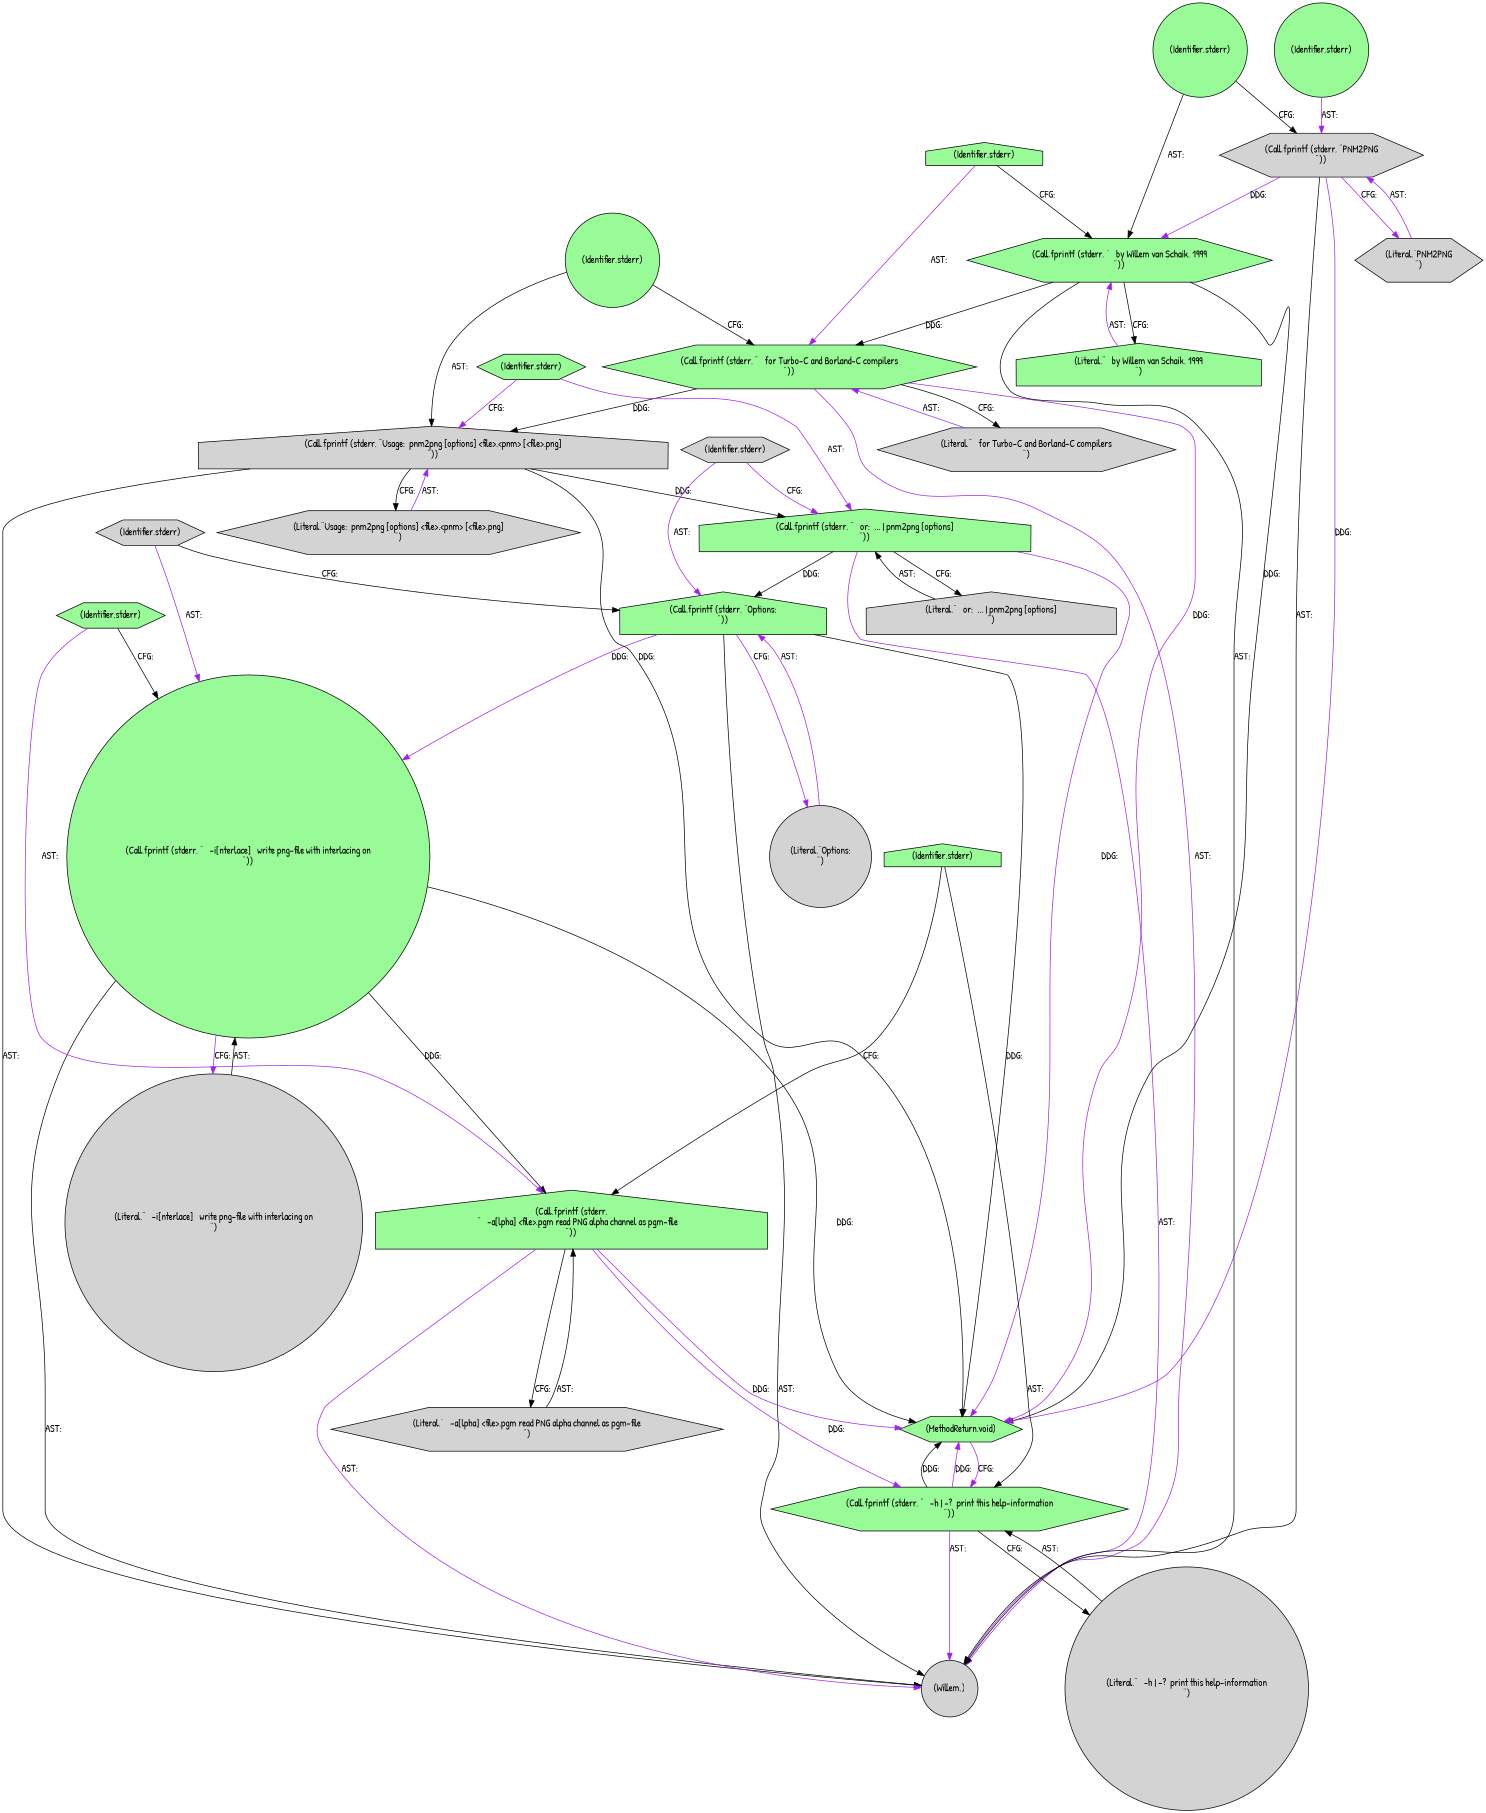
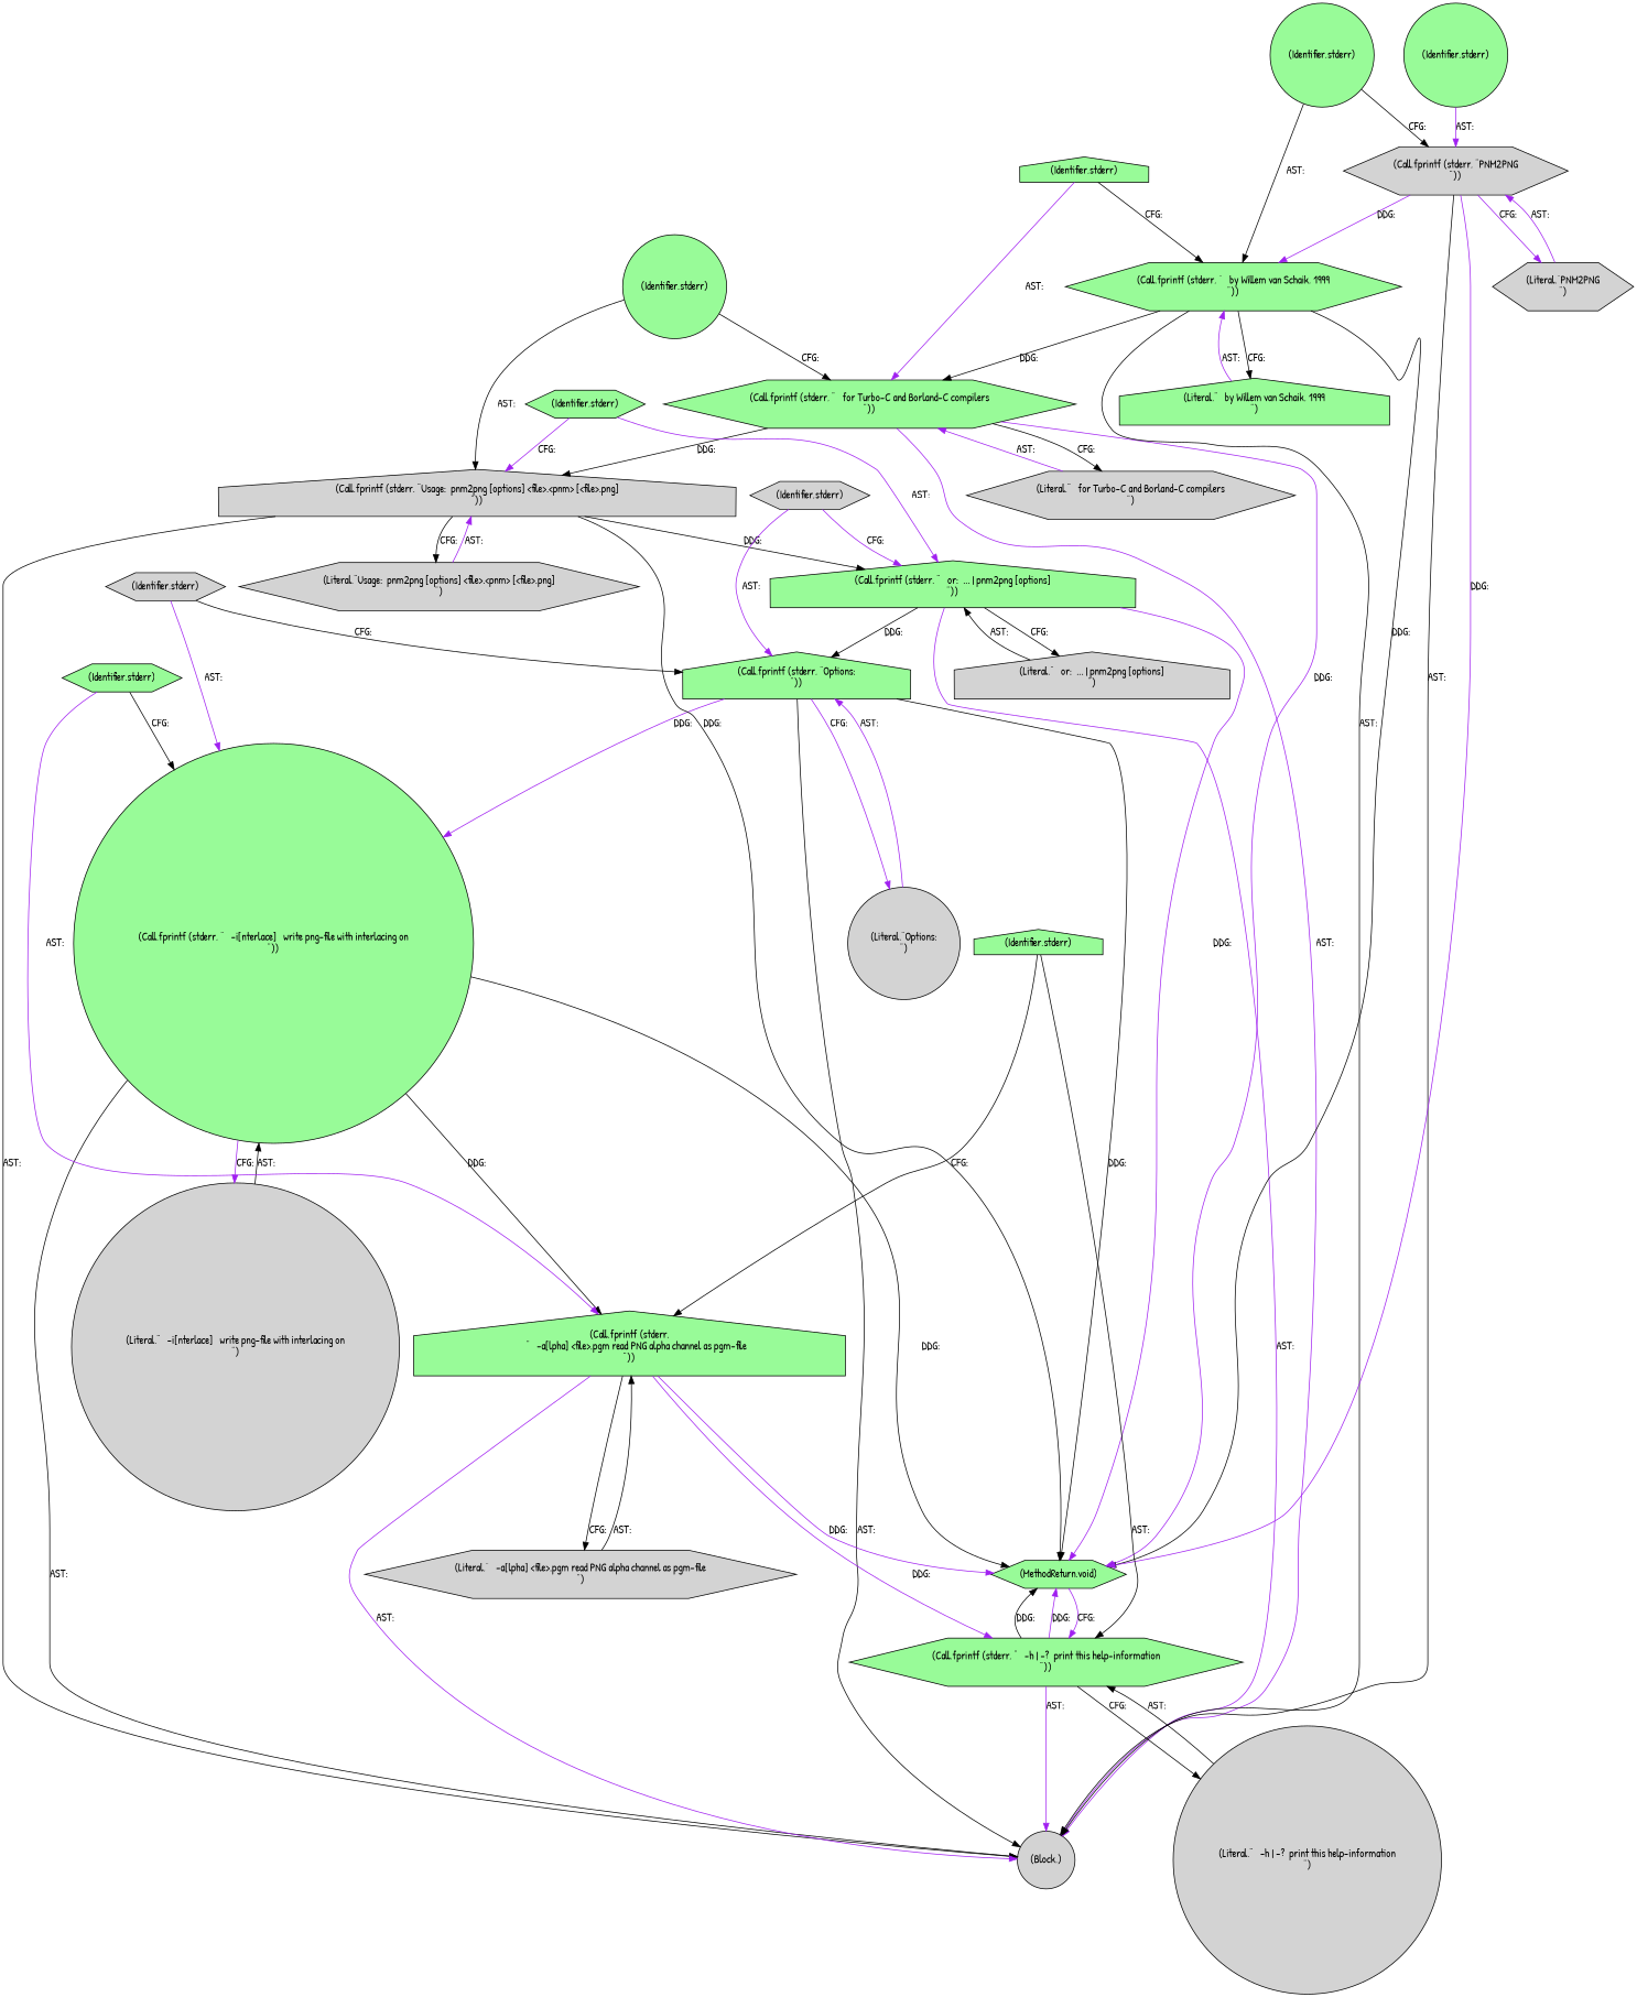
  digraph {
    fontname="Patrick Hand"
    node [style=filled fillcolor=palegreen shape=hexagon fontname="Patrick Hand"]
    edge [color=black fontname="Patrick Hand"]
    n1 [label="(Call,fprintf (stderr, \"   or:  ... | pnm2png [options]\n\"))" shape=house]
    n2 [label="(Call,fprintf (stderr, \"Options:\n\"))" shape=house]
-   n3 [label="(Willem,)" fillcolor=lightgrey shape=circle]
+   n3 [label="(Block,)" fillcolor=lightgrey shape=circle]
    n4 [label="(Literal,\"   or:  ... | pnm2png [options]\n\")" fillcolor=lightgrey shape=house]
    n5 [label="(MethodReturn,void)"]
    n6 [label="(Call,fprintf (stderr, \"Usage:  pnm2png [options] <file>.<pnm> [<file>.png]\n\"))" fillcolor=lightgrey shape=house]
    n7 [label="(Literal,\"Usage:  pnm2png [options] <file>.<pnm> [<file>.png]\n\")" fillcolor=lightgrey]
    n8 [label="(Call,fprintf (stderr, \"   for Turbo-C and Borland-C compilers\n\"))"]
    n9 [label="(Literal,\"   for Turbo-C and Borland-C compilers\n\")" fillcolor=lightgrey]
    n10 [label="(Call,fprintf (stderr, \"   by Willem van Schaik, 1999\n\"))"]
    n11 [label="(Literal,\"   by Willem van Schaik, 1999\n\")" shape=house]
    n12 [label="(Call,fprintf (stderr, \"PNM2PNG\n\"))" fillcolor=lightgrey]
    n13 [label="(Literal,\"PNM2PNG\n\")" fillcolor=lightgrey]
    n14 [label="(Call,fprintf (stderr, \"   -i[nterlace]   write png-file with interlacing on\n\"))" shape=circle]
    n15 [label="(Literal,\"Options:\n\")" fillcolor=lightgrey shape=circle]
    n16 [label="(Call,fprintf (stderr,\n      \"   -a[lpha] <file>.pgm read PNG alpha channel as pgm-file\n\"))" shape=house]
    n17 [label="(Literal,\"   -i[nterlace]   write png-file with interlacing on\n\")" fillcolor=lightgrey shape=circle]
    n18 [label="(Call,fprintf (stderr, \"   -h | -?  print this help-information\n\"))"]
    n19 [label="(Literal,\"   -a[lpha] <file>.pgm read PNG alpha channel as pgm-file\n\")" fillcolor=lightgrey]
    n20 [label="(Literal,\"   -h | -?  print this help-information\n\")" fillcolor=lightgrey shape=circle]
    n21 [label="(Identifier,stderr)" shape=circle]
    n22 [label="(Identifier,stderr)" shape=house]
    n23 [label="(Identifier,stderr)" shape=house]
    n24 [label="(Identifier,stderr)" fillcolor=lightgrey]
    n25 [label="(Identifier,stderr)"]
    n26 [label="(Identifier,stderr)" fillcolor=lightgrey]
    n27 [label="(Identifier,stderr)" shape=circle]
    n28 [label="(Identifier,stderr)" shape=circle]
    n29 [label="(Identifier,stderr)"]
    n1 -> n2 [label="DDG: "]
    n1 -> n3 [label="AST: " color=purple]
    n1 -> n4 [label="CFG: "]
    n1 -> n5 [label="DDG: " color=purple]
    n2 -> n3 [label="AST: "]
    n2 -> n5 [label="DDG: "]
    n2 -> n14 [label="DDG: " color=purple]
    n2 -> n15 [label="CFG: " color=purple]
    n4 -> n1 [label="AST: "]
    n5 -> n18 [label="CFG: " color=purple]
    n6 -> n1 [label="DDG: "]
    n6 -> n3 [label="AST: "]
    n6 -> n5 [label="DDG: "]
    n6 -> n7 [label="CFG: "]
    n7 -> n6 [label="AST: " color=purple]
    n8 -> n3 [label="AST: " color=purple]
    n8 -> n5 [label="DDG: " color=purple]
    n8 -> n6 [label="DDG: "]
    n8 -> n9 [label="CFG: "]
    n9 -> n8 [label="AST: " color=purple]
    n10 -> n3 [label="AST: "]
    n10 -> n5 [label="DDG: "]
    n10 -> n8 [label="DDG: "]
    n10 -> n11 [label="CFG: "]
    n11 -> n10 [label="AST: " color=purple]
    n12 -> n3 [label="AST: "]
    n12 -> n5 [label="DDG: " color=purple]
    n12 -> n10 [label="DDG: " color=purple]
    n12 -> n13 [label="CFG: " color=purple]
    n13 -> n12 [label="AST: " color=purple]
    n14 -> n3 [label="AST: "]
    n14 -> n5 [label="DDG: "]
    n14 -> n16 [label="DDG: "]
    n14 -> n17 [label="CFG: " color=purple]
    n15 -> n2 [label="AST: " color=purple]
    n16 -> n3 [label="AST: " color=purple]
    n16 -> n5 [label="DDG: " color=purple]
    n16 -> n18 [label="DDG: " color=purple]
    n16 -> n19 [label="CFG: "]
    n17 -> n14 [label="AST: "]
    n18 -> n3 [label="AST: " color=purple]
    n18 -> n5 [label="DDG: "]
    n18 -> n5 [label="DDG: " color=purple]
    n18 -> n20 [label="CFG: "]
    n19 -> n16 [label="AST: "]
    n20 -> n18 [label="AST: "]
    n21 -> n6 [label="AST: "]
    n21 -> n8 [label="CFG: "]
    n22 -> n8 [label="AST: " color=purple]
    n22 -> n10 [label="CFG: "]
    n23 -> n16 [label="CFG: "]
    n23 -> n18 [label="AST: "]
    n24 -> n1 [label="CFG: " color=purple]
    n24 -> n2 [label="AST: " color=purple]
    n25 -> n1 [label="AST: " color=purple]
    n25 -> n6 [label="CFG: " color=purple]
    n26 -> n2 [label="CFG: "]
    n26 -> n14 [label="AST: " color=purple]
    n27 -> n10 [label="AST: "]
    n27 -> n12 [label="CFG: "]
    n28 -> n12 [label="AST: " color=purple]
    n29 -> n14 [label="CFG: "]
    n29 -> n16 [label="AST: " color=purple]
  }
